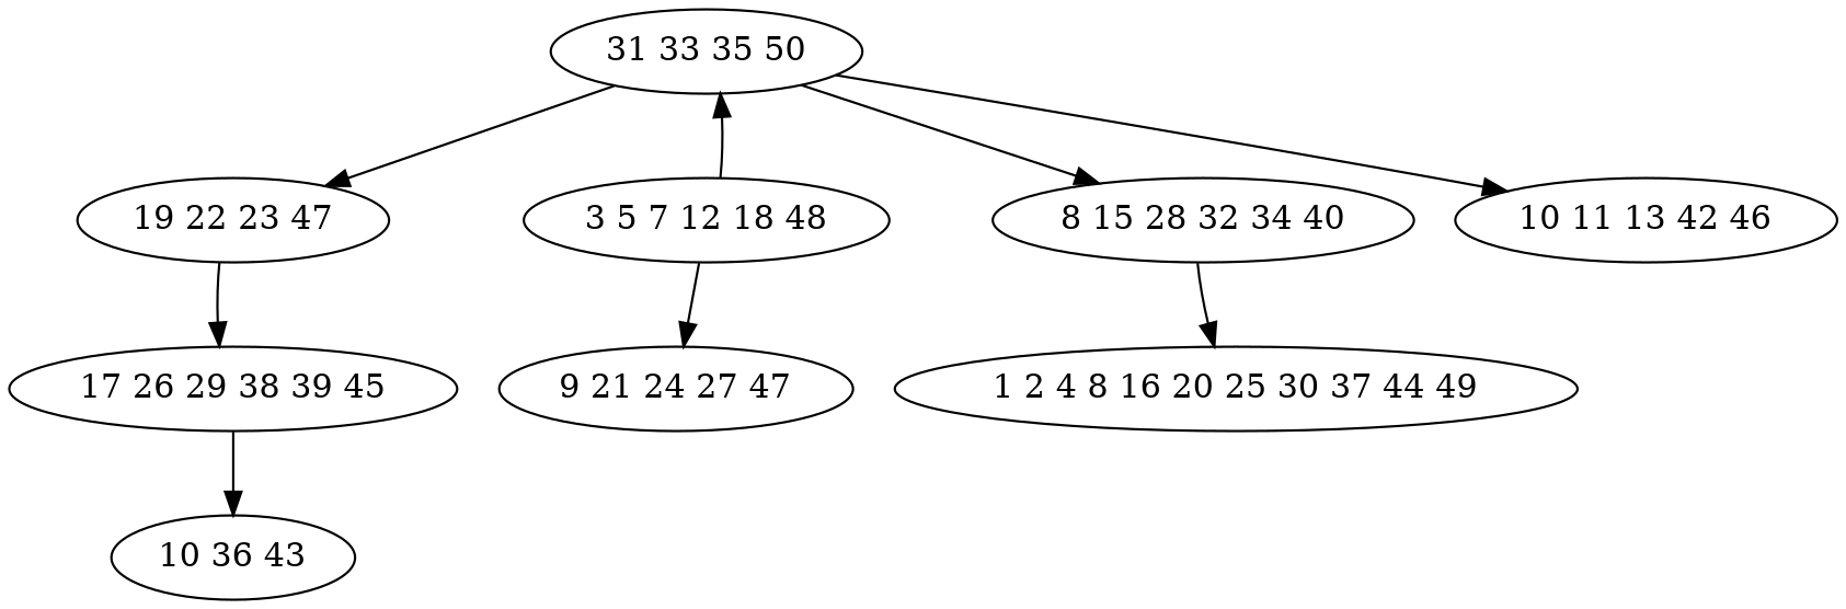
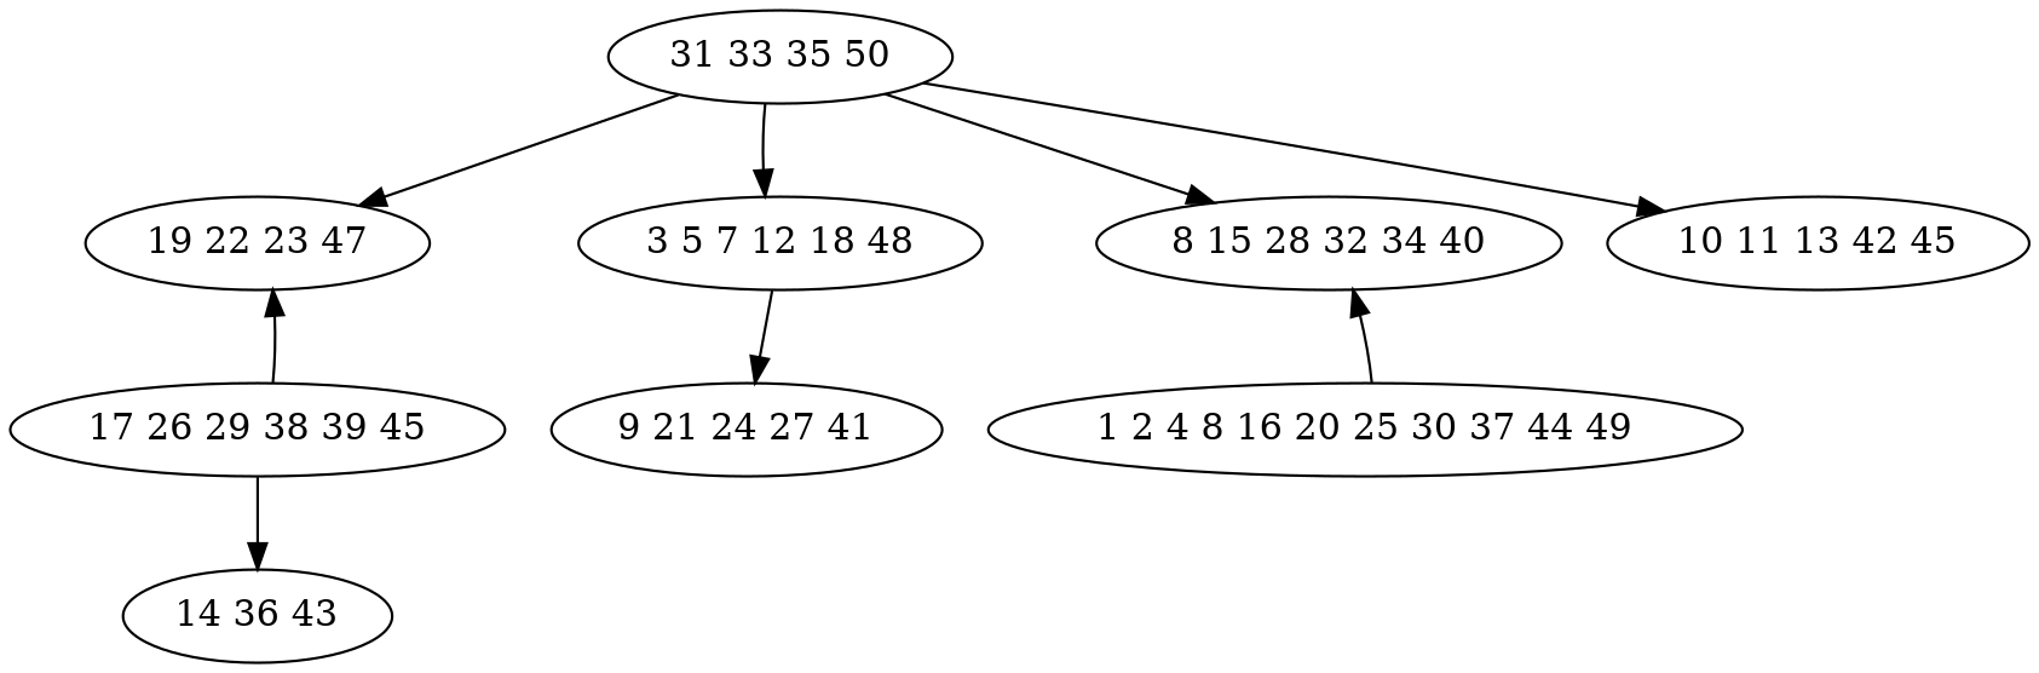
  digraph {
    n1 [label="31 33 35 50"]
    n2 [label="19 22 23 47"]
    n3 [label="3 5 7 12 18 48"]
    n4 [label="8 15 28 32 34 40"]
-   n5 [label="10 11 13 42 46"]
+   n5 [label="10 11 13 42 45"]
    n6 [label="17 26 29 38 39 45"]
-   n7 [label="9 21 24 27 47"]
+   n7 [label="9 21 24 27 41"]
    n8 [label="1 2 4 8 16 20 25 30 37 44 49"]
-   n9 [label="10 36 43"]
+   n9 [label="14 36 43"]
    n1 -> n2
-   n3 -> n1
+   n1 -> n3
    n1 -> n4
    n1 -> n5
-   n2 -> n6
+   n6 -> n2
    n3 -> n7
-   n4 -> n8
+   n8 -> n4
    n6 -> n9
  }
